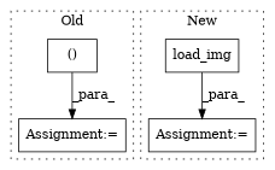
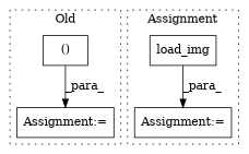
  digraph {
    node [a=7 l=1 shape=box]
    n1 [a=106 l=29 label="()" s=1059]
    n2 [label="Assignment:=" s=1100]
    n3 [a=32 l="9,1" label=load_img s="2232,2271"]
    n4 [label="Assignment:=" s=2226]
    subgraph cluster_1 {
      label=Old
      style=dotted
      n1
      n2
    }
    subgraph cluster_2 {
-     label=New
+     label=Assignment
      style=dotted
      n3
      n4
    }
    n1 -> n2 [label=_para_]
    n3 -> n4 [label=_para_]
  }
